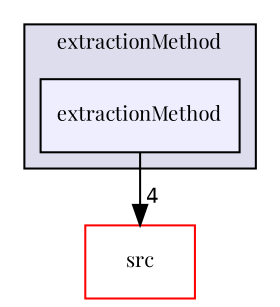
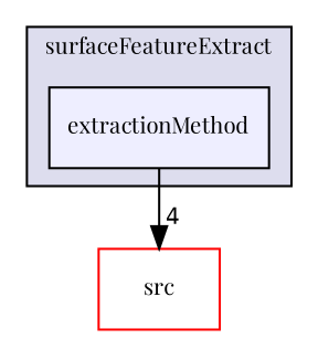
  digraph {
    compound=true
    fontname="Playfair Display"
    node [fontname="Playfair Display" fontsize=10 shape=box]
    n1 [fillcolor="#eeeeff" label=extractionMethod pencolor=black style=filled]
    n2 [color=red label=src]
    subgraph cluster_1 {
      bgcolor="#ddddee"
      fontsize=10
-     label=extractionMethod
+     label=surfaceFeatureExtract
      pencolor=black
      n1
    }
    n1 -> n2 [headlabel=4 labeldistance=1.5 labelfontname=Helvetica labelfontsize=10 fontname="Playfair Display"]
  }
